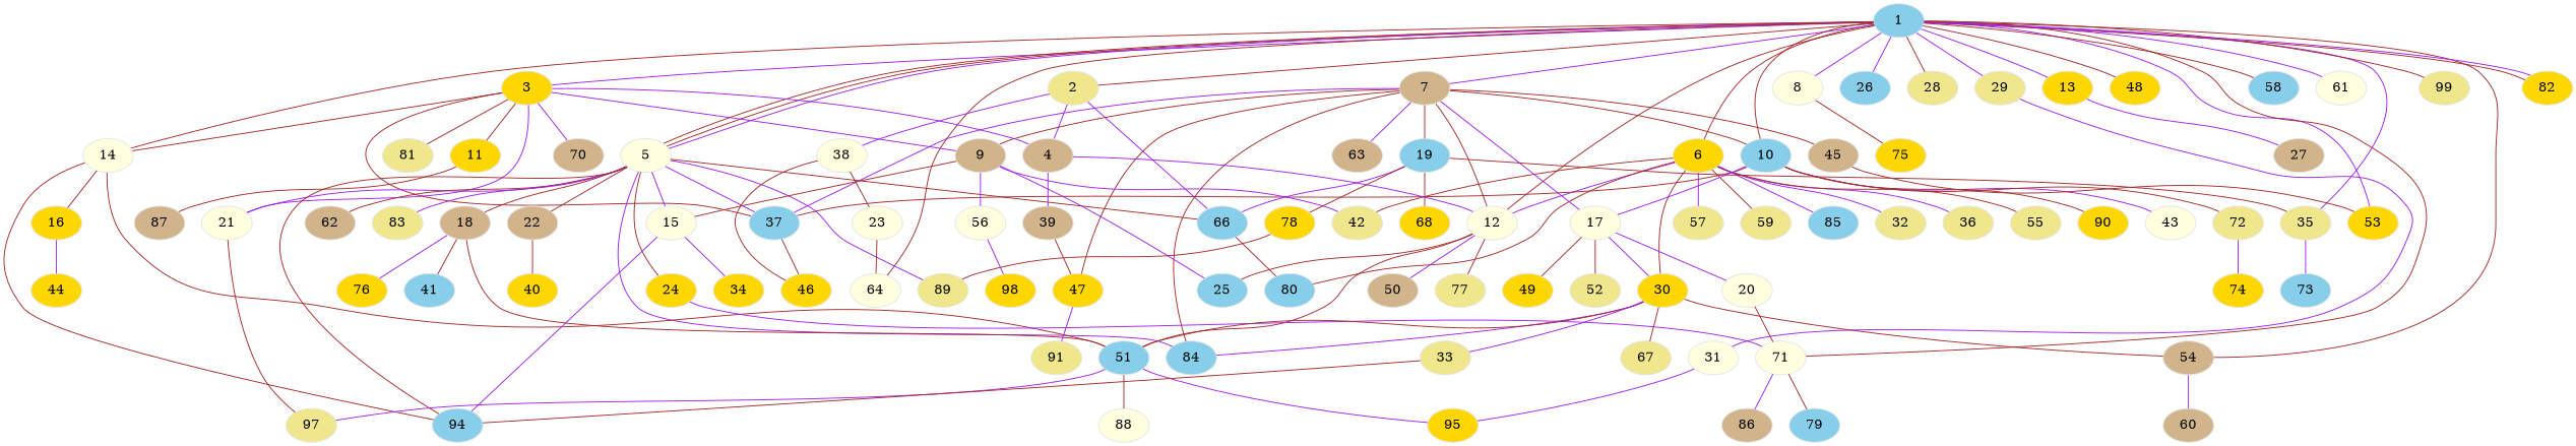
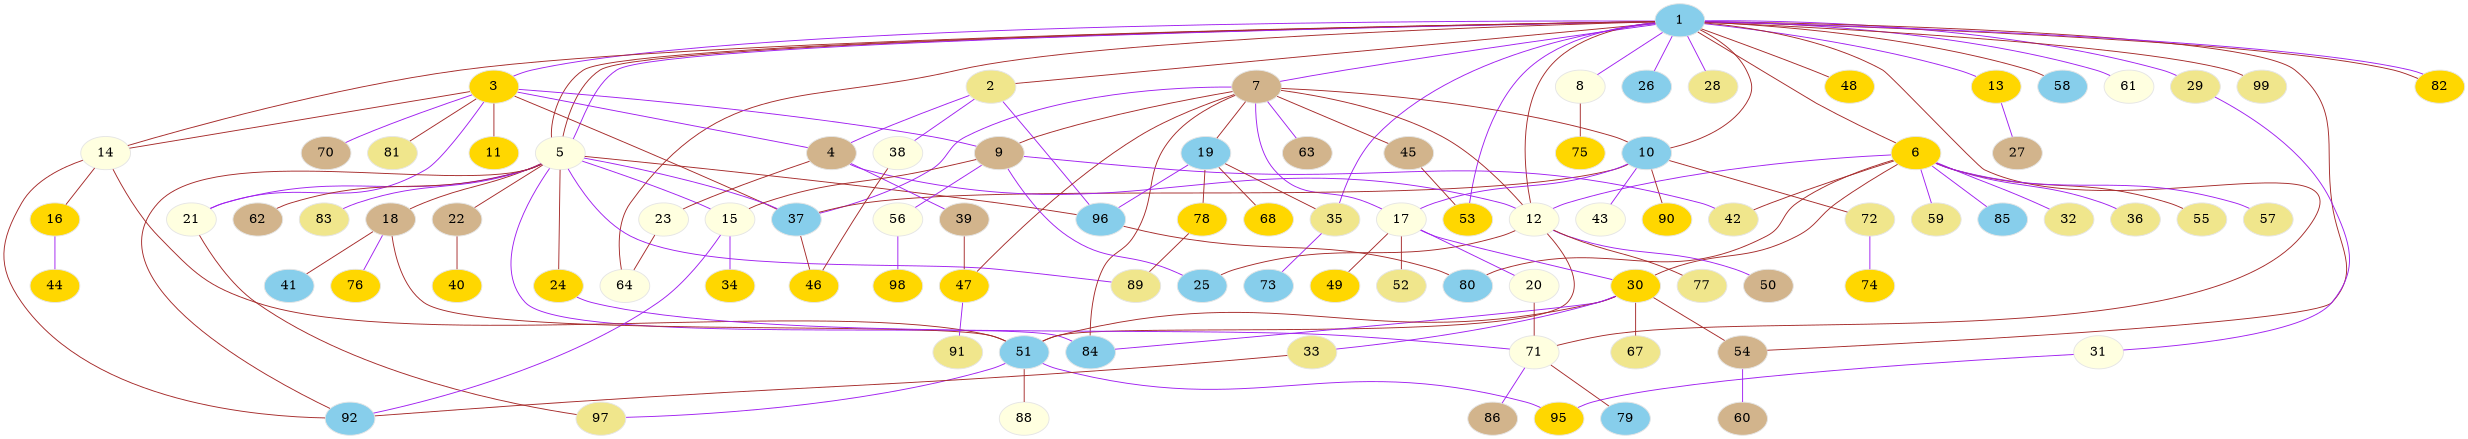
  graph {
    node [color=gray90 fillcolor=gold style=filled]
    edge [color=brown]
    1 [fillcolor=skyblue]
    2 [fillcolor=khaki]
    3
    5 [fillcolor=lightyellow]
    6
    7 [fillcolor=tan]
    8 [fillcolor=lightyellow]
    10 [fillcolor=skyblue]
    12 [fillcolor=lightyellow]
    13
    14 [fillcolor=lightyellow]
    26 [fillcolor=skyblue]
    28 [fillcolor=khaki]
    29 [fillcolor=khaki]
    35 [fillcolor=khaki]
    48
    53
    54 [fillcolor=tan]
    58 [fillcolor=skyblue]
    61 [fillcolor=lightyellow]
    64 [fillcolor=lightyellow]
    n22 [fillcolor=khaki label=99]
    71 [fillcolor=lightyellow]
    82
    4 [fillcolor=tan]
    38 [fillcolor=lightyellow]
-   66 [fillcolor=skyblue]
+   66 [fillcolor=skyblue label=96]
    9 [fillcolor=tan]
    11
    21 [fillcolor=lightyellow]
    37 [fillcolor=skyblue]
    70 [fillcolor=tan]
    81 [fillcolor=khaki]
    15 [fillcolor=lightyellow]
    18 [fillcolor=tan]
    22 [fillcolor=tan]
    24
    62 [fillcolor=tan]
    83 [fillcolor=khaki]
    84 [fillcolor=skyblue]
    89 [fillcolor=khaki]
-   92 [fillcolor=skyblue label=94]
+   92 [fillcolor=skyblue]
    30
    32 [fillcolor=khaki]
    36 [fillcolor=khaki]
    42 [fillcolor=khaki]
    55 [fillcolor=khaki]
    57 [fillcolor=khaki]
    59 [fillcolor=khaki]
    80 [fillcolor=skyblue]
    85 [fillcolor=skyblue]
    17 [fillcolor=lightyellow]
    19 [fillcolor=skyblue]
    45 [fillcolor=tan]
    47
    63 [fillcolor=tan]
    75
    43 [fillcolor=lightyellow]
    72 [fillcolor=khaki]
    90
    25 [fillcolor=skyblue]
    50 [fillcolor=tan]
    51 [fillcolor=skyblue]
    77 [fillcolor=khaki]
    27 [fillcolor=tan]
    16
    31 [fillcolor=lightyellow]
    73 [fillcolor=skyblue]
    60 [fillcolor=tan]
    79 [fillcolor=skyblue]
    86 [fillcolor=tan]
    23 [fillcolor=lightyellow]
    39 [fillcolor=tan]
    46
    56 [fillcolor=lightyellow]
-   87 [fillcolor=tan]
    n77 [fillcolor=khaki label=97]
    34
    41 [fillcolor=skyblue]
    76
    40
    33 [fillcolor=khaki]
    67 [fillcolor=khaki]
    20 [fillcolor=lightyellow]
    49
    52 [fillcolor=khaki]
    68
    78
    91 [fillcolor=khaki]
    n90 [label=98]
    74
    95
    88 [fillcolor=lightyellow]
    44
    1 -- 2
    1 -- 3 [color=purple]
    1 -- 5
    1 -- 5
    1 -- 5 [color=purple]
    1 -- 6
    1 -- 7 [color=purple]
    1 -- 8 [color=purple]
    1 -- 10
    1 -- 12
    1 -- 13 [color=purple]
    1 -- 14
    1 -- 26 [color=purple]
-   1 -- 28
+   1 -- 28 [color=purple]
    1 -- 29 [color=purple]
    1 -- 35 [color=purple]
    1 -- 48
    1 -- 53 [color=purple]
    1 -- 54
    1 -- 58
    1 -- 61 [color=purple]
    1 -- 64
    1 -- n22
    1 -- 71
    1 -- 82
    1 -- 82 [color=purple]
    2 -- 4 [color=purple]
    2 -- 38 [color=purple]
    2 -- 66 [color=purple]
    3 -- 14
    3 -- 4 [color=purple]
    3 -- 9 [color=purple]
    3 -- 11
    3 -- 21 [color=purple]
    3 -- 37
    3 -- 70 [color=purple]
    3 -- 81
    5 -- 66
    5 -- 21 [color=purple]
    5 -- 37 [color=purple]
    5 -- 15 [color=purple]
    5 -- 18
    5 -- 22
    5 -- 24
    5 -- 62
    5 -- 83 [color=purple]
    5 -- 84 [color=purple]
    5 -- 89 [color=purple]
    5 -- 92
    6 -- 12 [color=purple]
    6 -- 30
    6 -- 32 [color=purple]
    6 -- 36 [color=purple]
    6 -- 42
    6 -- 55
    6 -- 57 [color=purple]
-   6 -- 59
+   6 -- 59 [color=purple]
    6 -- 80
    6 -- 85 [color=purple]
    7 -- 10
    7 -- 12
    7 -- 9
    7 -- 37 [color=purple]
    7 -- 84
    7 -- 17 [color=purple]
    7 -- 19
    7 -- 45
    7 -- 47
    7 -- 63 [color=purple]
    8 -- 75
    10 -- 37
    10 -- 17 [color=purple]
    10 -- 43 [color=purple]
    10 -- 72
    10 -- 90
    12 -- 25
    12 -- 50 [color=purple]
    12 -- 51
    12 -- 77
    13 -- 27 [color=purple]
    14 -- 92
    14 -- 51
    14 -- 16
    29 -- 31 [color=purple]
    35 -- 73 [color=purple]
    54 -- 60 [color=purple]
    71 -- 79
    71 -- 86 [color=purple]
    4 -- 12 [color=purple]
-   38 -- 23
+   4 -- 23
    4 -- 39 [color=purple]
    38 -- 46
    66 -- 80
    9 -- 15
    9 -- 42 [color=purple]
    9 -- 25 [color=purple]
    9 -- 56 [color=purple]
-   11 -- 87
    21 -- n77
    37 -- 46
    15 -- 92 [color=purple]
    15 -- 34 [color=purple]
    18 -- 51
    18 -- 41
    18 -- 76 [color=purple]
    22 -- 40
    24 -- 71 [color=purple]
    30 -- 54
    30 -- 84 [color=purple]
    30 -- 51
    30 -- 33 [color=purple]
    30 -- 67
    17 -- 30 [color=purple]
    17 -- 20 [color=purple]
    17 -- 49
    17 -- 52
    19 -- 35
    19 -- 66 [color=purple]
    19 -- 68
    19 -- 78
    45 -- 53
    47 -- 91 [color=purple]
    72 -- 74 [color=purple]
    51 -- n77 [color=purple]
    51 -- 95 [color=purple]
    51 -- 88
    16 -- 44 [color=purple]
    31 -- 95 [color=purple]
    23 -- 64
    39 -- 47
    56 -- n90 [color=purple]
    33 -- 92
    20 -- 71
    78 -- 89
  }
